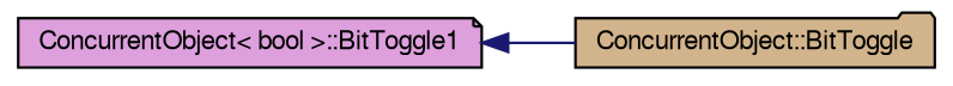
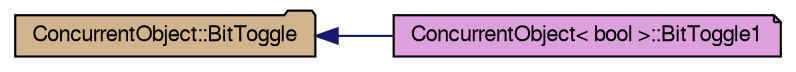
  digraph {
    rankdir=LR
    node [color=black fontname=FreeSans fontsize=10 style=filled]
    n1 [fillcolor=tan fontcolor=black height=0.2 label="ConcurrentObject::BitToggle" shape=folder width=0.4]
    n2 [fillcolor=plum height=0.2 label="ConcurrentObject\< bool \>::BitToggle1" shape=note width=0.4]
-   n2 -> n1 [color=midnightblue dir=back fontname=FreeSans fontsize=10 labelfontname=FreeSans labelfontsize=10 style=solid]
+   n1 -> n2 [color=midnightblue dir=back fontname=FreeSans fontsize=10 labelfontname=FreeSans labelfontsize=10 style=solid]
  }
